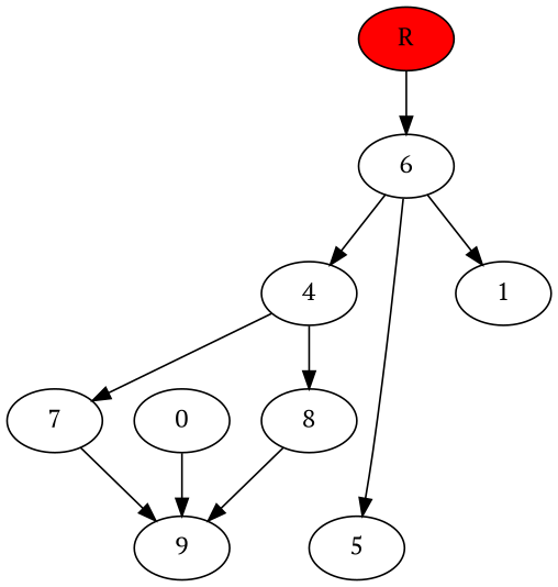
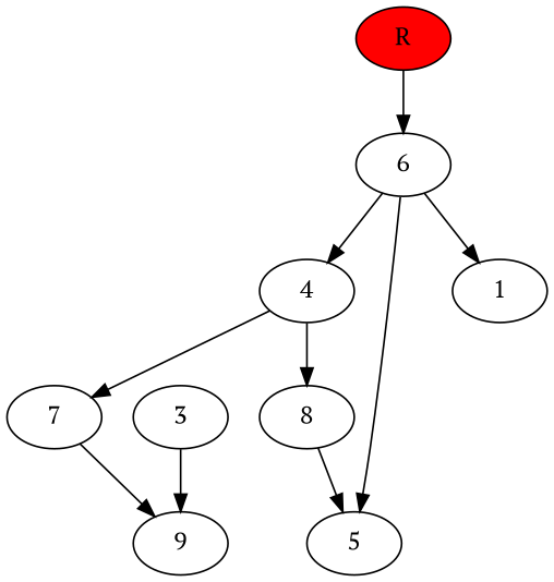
  digraph {
    fontname="PT Serif"
    node [fontname="PT Serif"]
    edge [fontname="PT Serif"]
    4
    7
    8
-   3 [label=0]
+   3
    9
    5
    6
    1
    R [fillcolor="#ff0000" style=filled]
    4 -> 7
    4 -> 8
    7 -> 9
-   8 -> 9
+   8 -> 5
    3 -> 9
    6 -> 4
    6 -> 5
    6 -> 1
    R -> 6
  }
